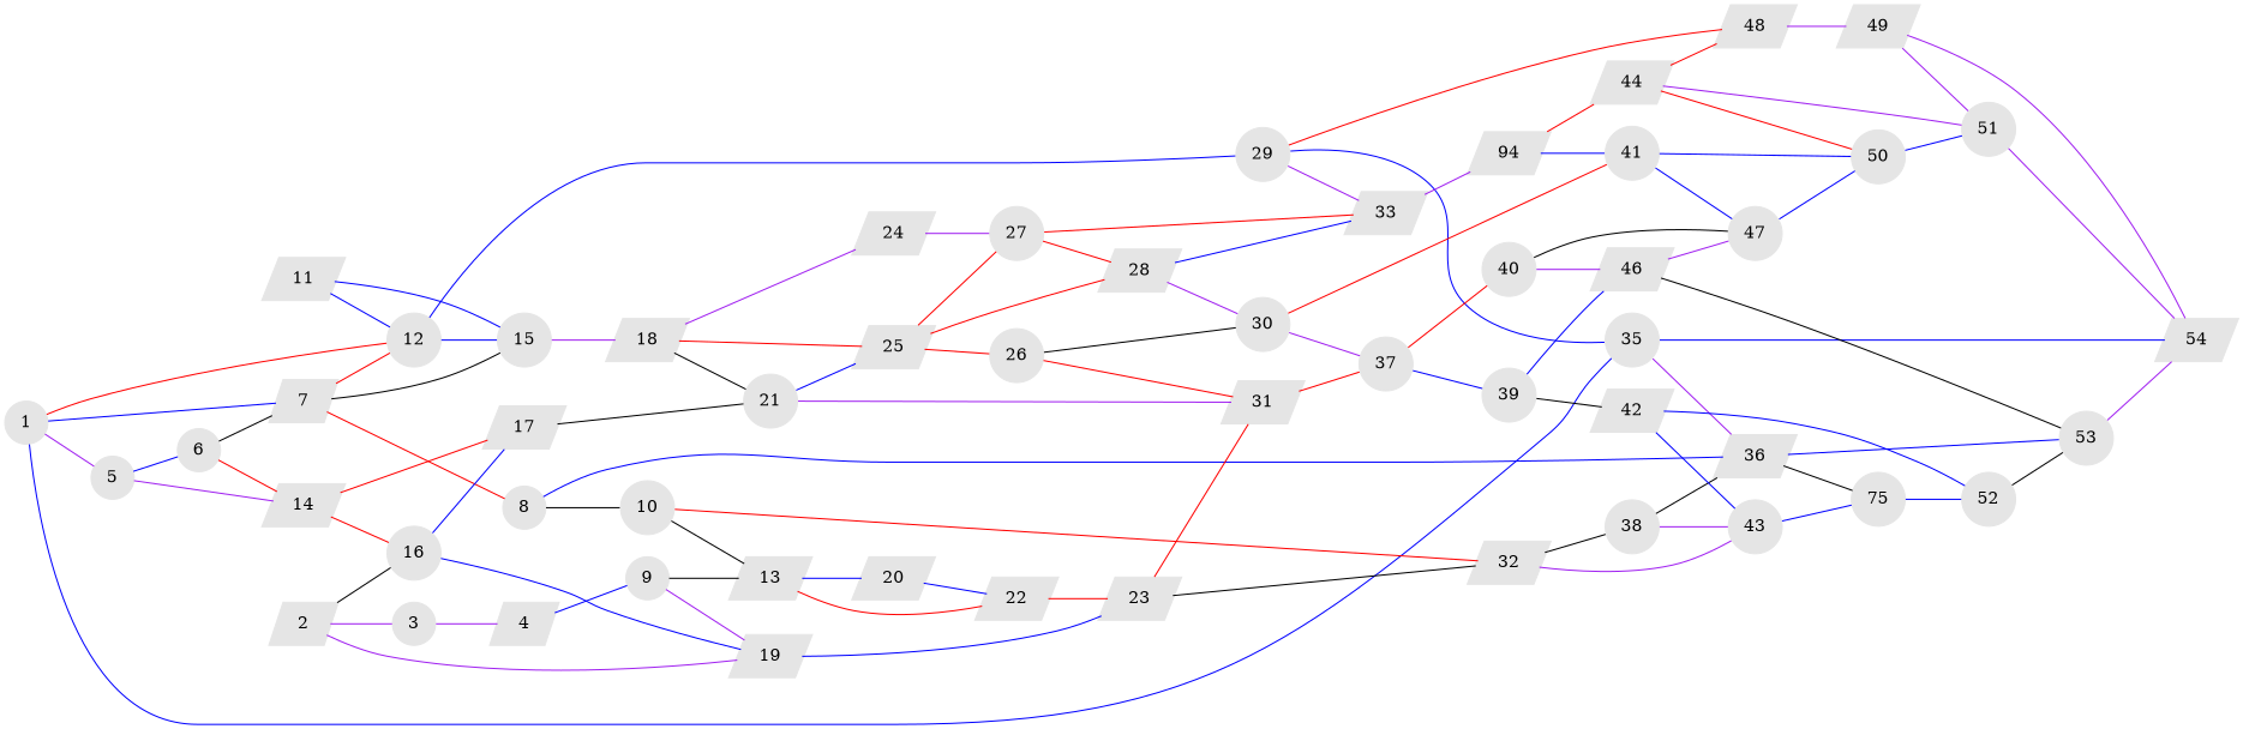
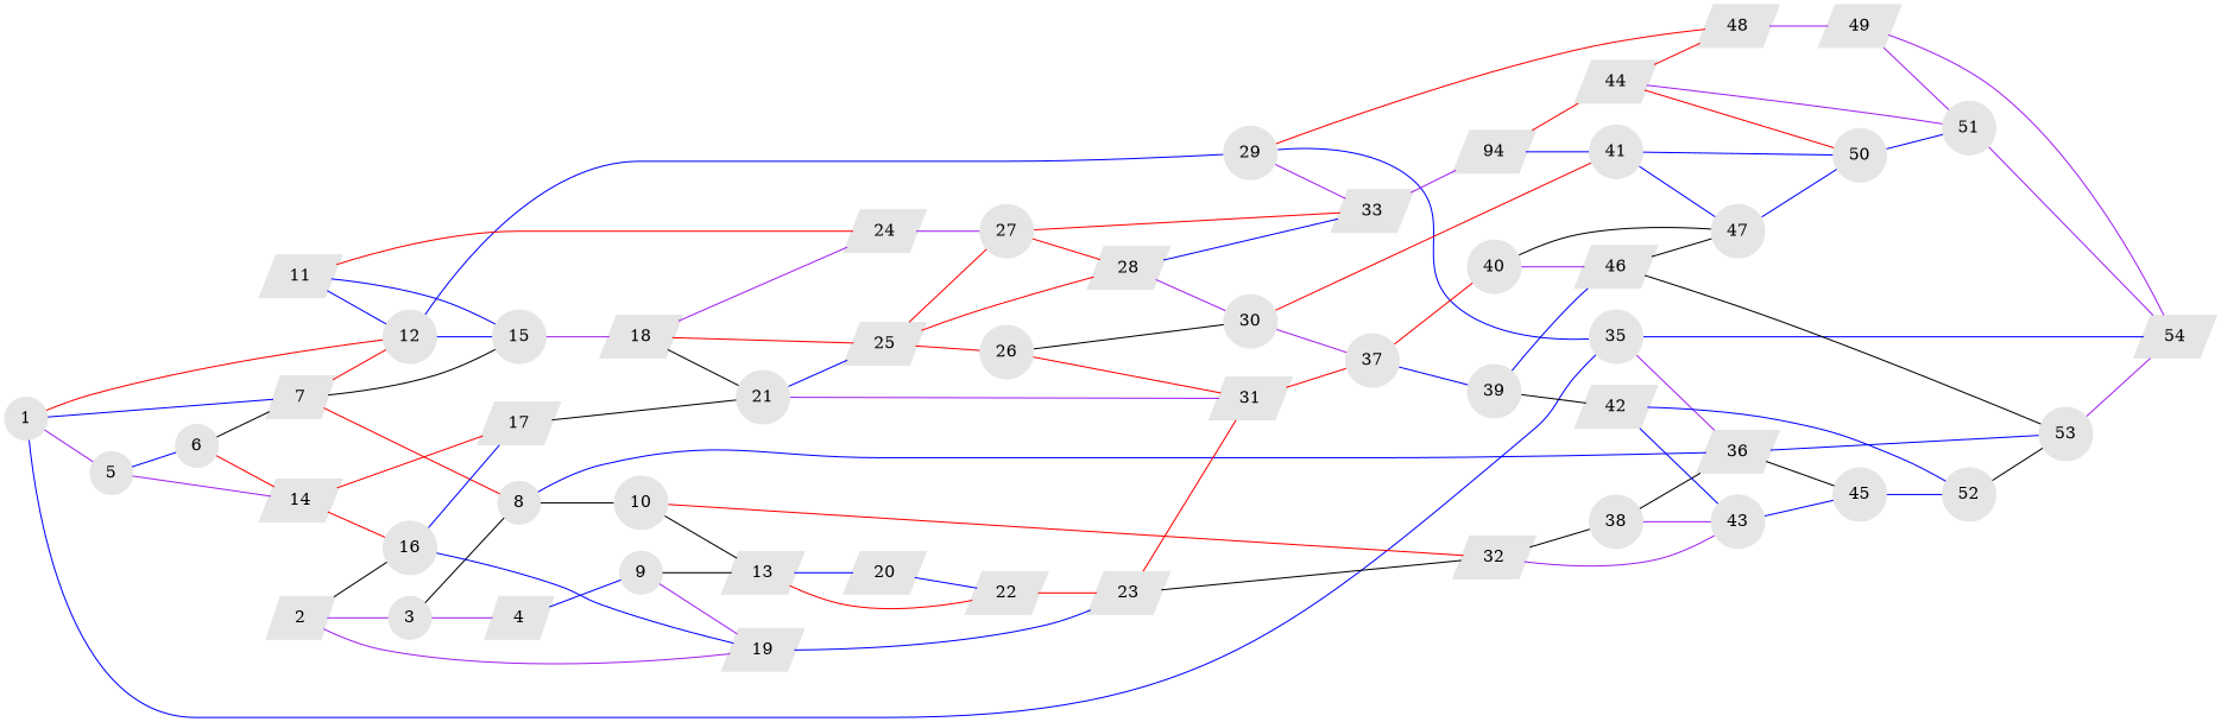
  graph {
    rankdir=LR
    node [color=gray90 shape=circle style=filled]
    edge [color=blue weight=1.0]
    1
    5
    7 [shape=parallelogram]
    12
    35
    6
    14 [shape=parallelogram]
    8
    15
    10
    36 [shape=parallelogram]
    29
    54 [shape=parallelogram]
    2 [shape=parallelogram]
    3
    16
    19 [shape=parallelogram]
    4 [shape=parallelogram]
    17 [shape=parallelogram]
    23 [shape=parallelogram]
    9
    13 [shape=parallelogram]
    18 [shape=parallelogram]
    32 [shape=parallelogram]
-   45 [label=75]
+   45
    53
    20 [shape=parallelogram]
    22 [shape=parallelogram]
    38
    43
    11 [shape=parallelogram]
    24 [shape=parallelogram]
    27
    33 [shape=parallelogram]
    48 [shape=parallelogram]
    21
    25 [shape=parallelogram]
    31 [shape=parallelogram]
    26
    28 [shape=parallelogram]
    37
    30
    41
    n44 [label=94 shape=parallelogram]
    49 [shape=parallelogram]
    39
    40
    47
    50
    44 [shape=parallelogram]
    51
    52
    42 [shape=parallelogram]
    46 [shape=parallelogram]
    1 -- 5 [color=purple]
    1 -- 7
    1 -- 12 [color=red]
    1 -- 35
    5 -- 6
    5 -- 14 [color=purple weight=2.0]
    7 -- 12 [color=red]
    7 -- 8 [color=red]
    7 -- 15 [color=black]
    12 -- 15
    12 -- 29
    35 -- 36 [color=purple]
    35 -- 54 [weight=2.0]
    6 -- 7 [color=black]
    6 -- 14 [color=red]
    14 -- 16 [color=red]
    14 -- 17 [color=red]
    8 -- 10 [color=black]
    8 -- 36
    15 -- 18 [color=purple]
    10 -- 13 [color=black]
    10 -- 32 [color=red]
    36 -- 45 [color=black]
    36 -- 53
    29 -- 35
    29 -- 33 [color=purple]
    29 -- 48 [color=red]
    2 -- 3 [color=purple]
    2 -- 16 [color=black]
    2 -- 19 [color=purple]
+   3 -- 8 [color=black weight=2.0]
    3 -- 4 [color=purple weight=2.0]
    16 -- 19
    16 -- 17
    19 -- 23
    4 -- 9
    17 -- 21 [color=black weight=2.0]
    23 -- 32 [color=black]
    23 -- 31 [color=red]
    9 -- 19 [color=purple]
    9 -- 13 [color=black weight=2.0]
    13 -- 20 [weight=2.0]
    13 -- 22 [color=red]
    18 -- 24 [color=purple]
    18 -- 21 [color=black]
    18 -- 25 [color=red]
    32 -- 38 [color=black weight=2.0]
    32 -- 43 [color=purple]
    45 -- 52
    53 -- 54 [color=purple]
    20 -- 22
    22 -- 23 [color=red weight=2.0]
    38 -- 36 [color=black]
    38 -- 43 [color=purple]
    43 -- 45
    11 -- 12
    11 -- 15
+   11 -- 24 [color=red]
    24 -- 27 [color=purple weight=2.0]
    27 -- 33 [color=red]
    27 -- 28 [color=red]
    33 -- n44 [color=purple]
    48 -- 49 [color=purple]
    21 -- 25
    21 -- 31 [color=purple]
    25 -- 27 [color=red]
    25 -- 26 [color=red weight=2.0]
    25 -- 28 [color=red]
    31 -- 37 [color=red]
    26 -- 31 [color=red]
    26 -- 30 [color=black]
    28 -- 33
    28 -- 30 [color=purple]
    37 -- 39
    37 -- 40 [color=red]
    30 -- 37 [color=purple]
    30 -- 41 [color=red]
    41 -- 47
    41 -- 50
    n44 -- 41
    n44 -- 44 [color=red]
    49 -- 54 [color=purple]
    49 -- 51 [color=purple]
    39 -- 42 [color=black weight=2.0]
    39 -- 46
    40 -- 47 [color=black]
    40 -- 46 [color=purple]
    47 -- 50
    50 -- 51
    44 -- 48 [color=red]
    44 -- 50 [color=red]
    44 -- 51 [color=purple]
    51 -- 54 [color=purple]
    52 -- 53 [color=black weight=2.0]
    42 -- 43
    42 -- 52
    46 -- 53 [color=black]
-   46 -- 47 [color=purple]
+   46 -- 47 [color=black]
  }
